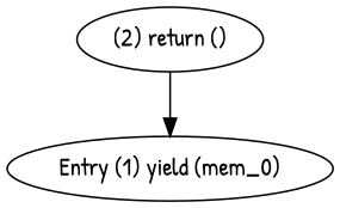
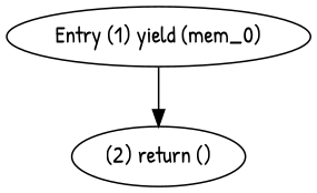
  digraph {
    fontname="Patrick Hand"
    node [fontname="Patrick Hand"]
    n1 [label="Entry (1) yield (mem_0)"]
    n2 [label="(2) return ()"]
-   n2 -> n1 [fontname="Patrick Hand"]
+   n1 -> n2 [fontname="Patrick Hand"]
  }
